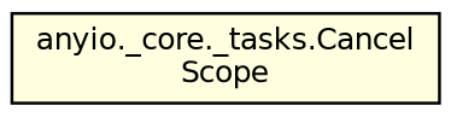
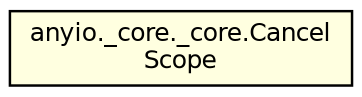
  digraph {
    rankdir=LR
-   n1 [color=black fillcolor=lightyellow fontname=Helvetica fontsize=10 height=0.2 label="anyio._core._tasks.Cancel\lScope" shape=record style=filled width=0.4]
+   n1 [color=black fillcolor=lightyellow fontname=Helvetica fontsize=10 height=0.2 label="anyio._core._core.Cancel\lScope" shape=record style=filled width=0.4]
  }
